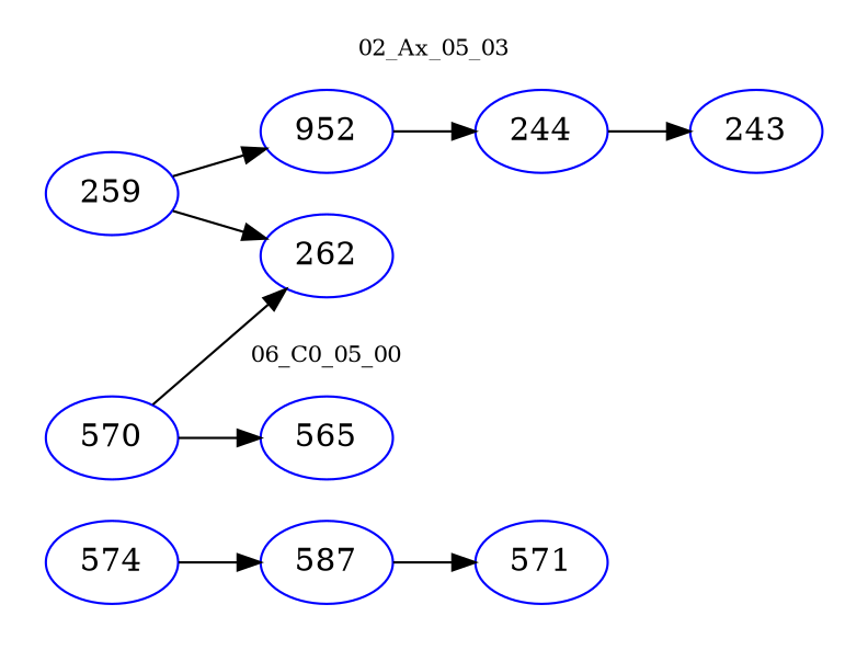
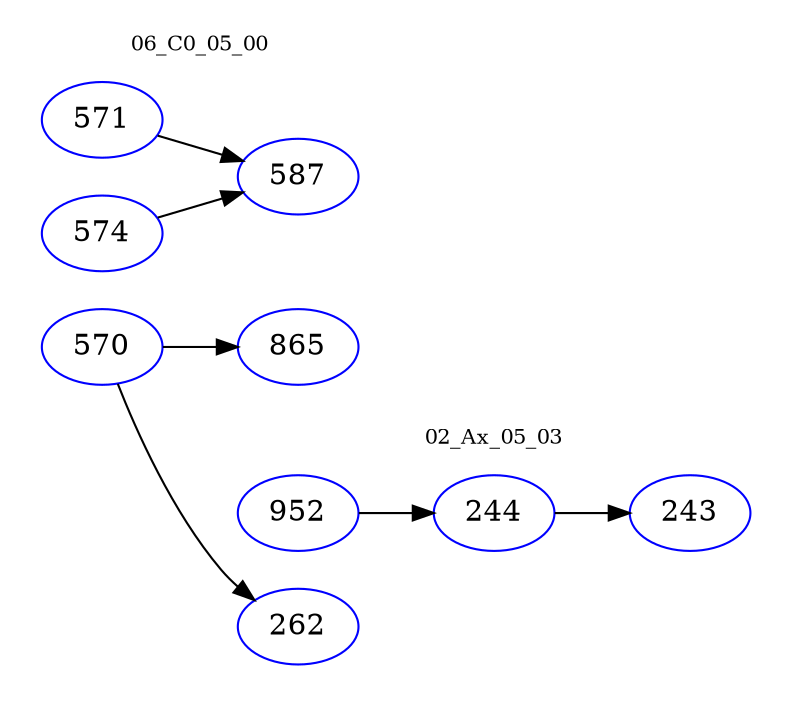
  digraph {
    rankdir=LR
    node [color=blue]
    edge [color=black]
-   n1 [label=259]
    n2 [label=952]
    n3 [label=262]
    n4 [label=244]
    n5 [label=243]
    n6 [label=570]
-   n7 [label=565]
+   n7 [label=865]
    n8 [label=574]
    n9 [label=587]
    n10 [label=571]
    subgraph cluster_1 {
      color=white
      fontsize=10
      label="02_Ax_05_03"
-     n1
      n2
      n3
      n4
      n5
    }
    subgraph cluster_2 {
      color=white
      fontsize=10
      label="06_C0_05_00"
      n6
      n7
      n8
      n9
      n10
    }
-   n1 -> n2
-   n1 -> n3
    n2 -> n4
    n4 -> n5
    n6 -> n3
    n6 -> n7
    n8 -> n9
-   n9 -> n10
+   n10 -> n9
  }
